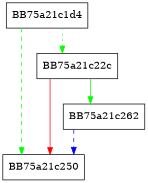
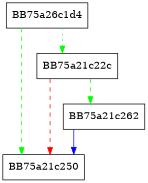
  digraph {
    splines=ortho
    node [shape=box]
    edge [color=green style=dashed]
-   BB75a21c1d4
+   BB75a21c1d4 [label=BB75a26c1d4]
    BB75a21c250
    BB75a21c22c
    n4 [label=BB75a21c262]
    BB75a21c1d4 -> BB75a21c250
    BB75a21c1d4 -> BB75a21c22c [style=dotted]
-   BB75a21c22c -> BB75a21c250 [color=red style=solid]
-   BB75a21c22c -> n4 [style=solid]
-   n4 -> BB75a21c250 [color=blue]
+   BB75a21c22c -> BB75a21c250 [color=red]
+   BB75a21c22c -> n4
+   n4 -> BB75a21c250 [color=blue style=solid]
  }
